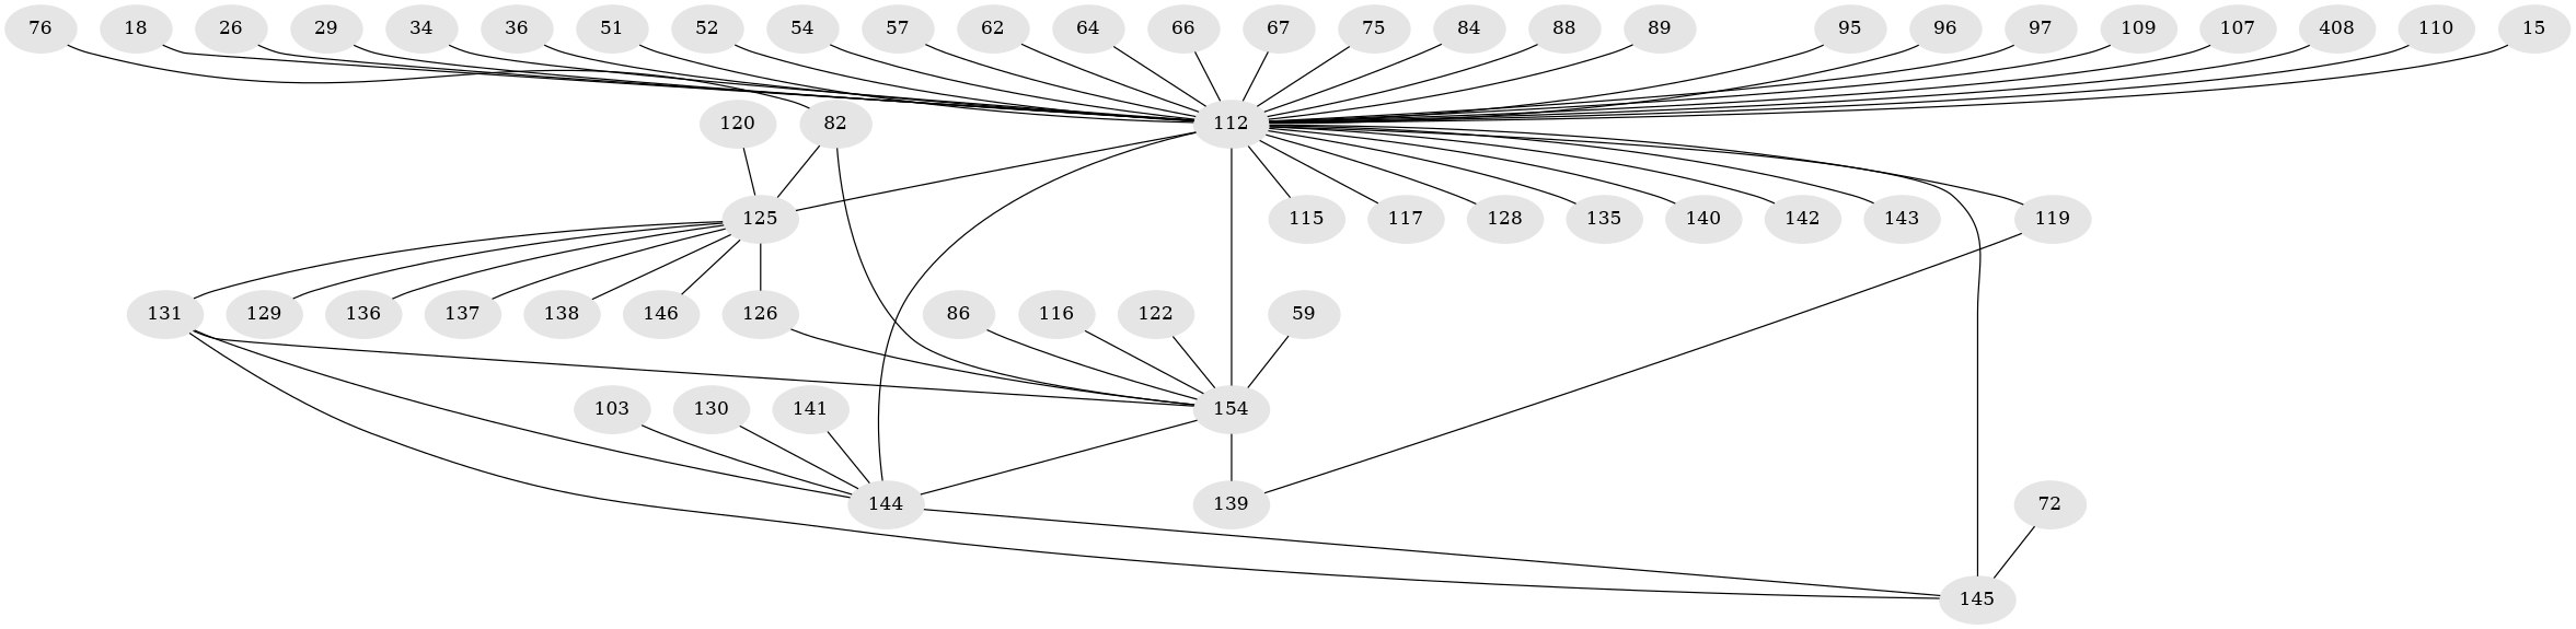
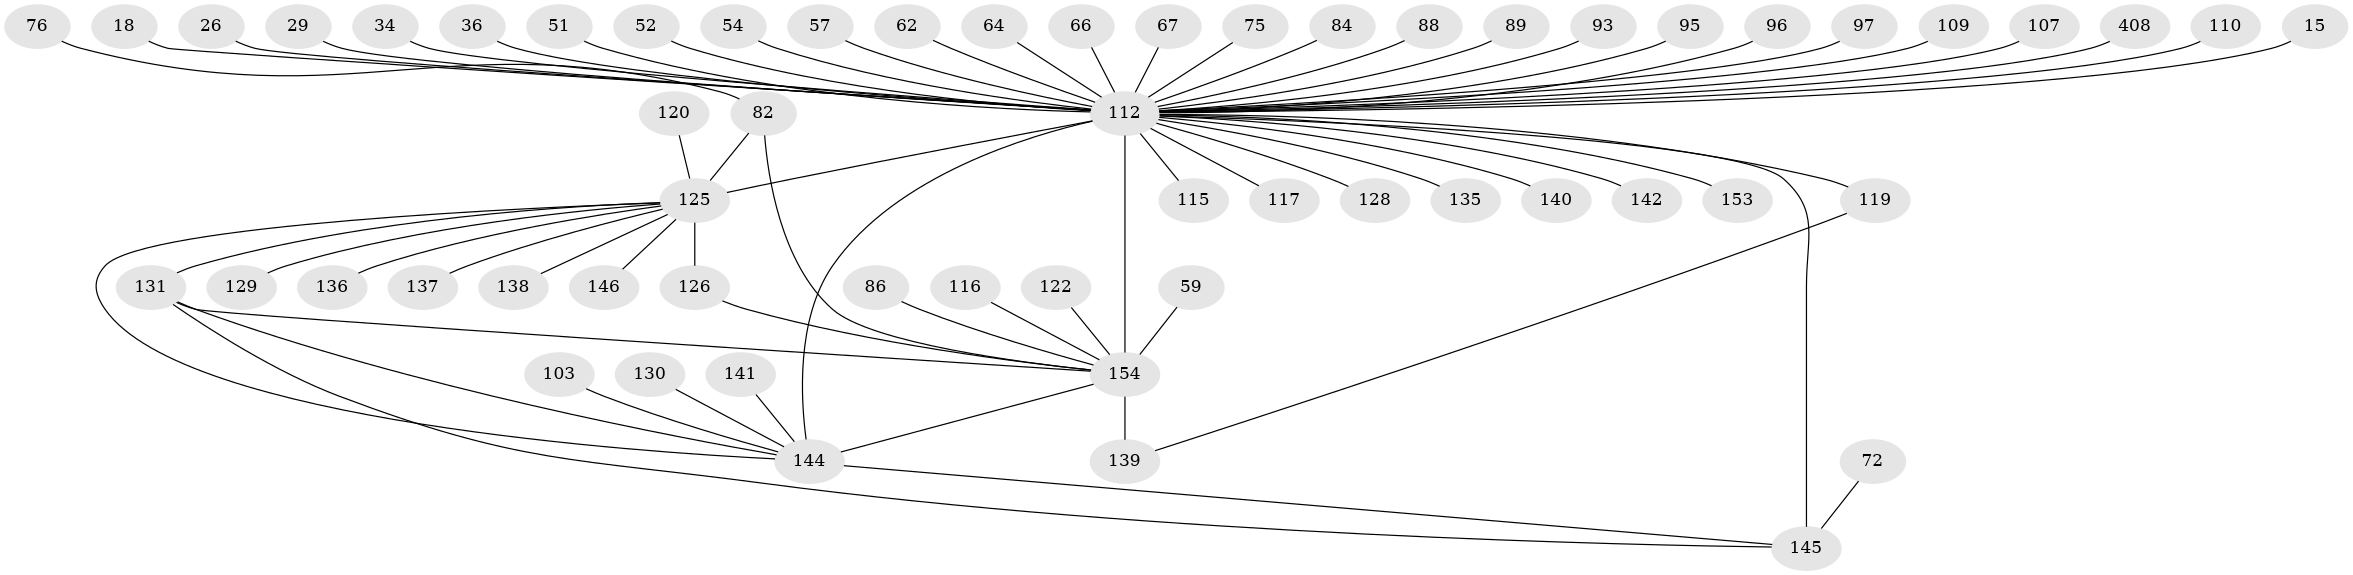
  graph {
    node [color=gray90 style=filled]
    112 [super="+61+99+111+38+12+4+11"]
    n2 [label=154 super="+53+43+133+106+114"]
    145 [super="+124+71+68"]
    125 [super="+37+13+91+123+48"]
    144 [super="+70+73+102"]
    115
    117
    119 [super="+63+40"]
    128
    135 [super="+92"]
    140
    142
-   143
+   143 [label=153]
    15
    18
    26
    29
    34
    36
    51
    52
    54
    57
    139 [super="+78"]
    59
    62
    64 [super="+35"]
    66
    67
    72
    75
    82 [super="+47"]
    76
    126 [super="+50"]
    129
    131 [super="+24+58+90"]
    136
    137
    138 [super="+121+132"]
    146
    84
    86
    88
    89
+   93
    95
    96 [super="+81"]
    97
    n49 [label=109]
    103
    107
    n52 [label=408 super="+101"]
    110
    116
    120
    122
    130 [super="+127"]
    141
    112 -- n2 [weight=13]
    112 -- 145 [weight=9]
    112 -- 125 [weight=13]
    112 -- 144 [weight=8]
    112 -- 115
    112 -- 117
    112 -- 119 [weight=4]
    112 -- 128
    112 -- 135 [weight=3]
    112 -- 140
    112 -- 142
    112 -- 143
    n2 -- 144
    n2 -- 139 [weight=2]
+   125 -- 144
    125 -- 126
    125 -- 129
    125 -- 131
    125 -- 136
    125 -- 137
    125 -- 138
    125 -- 146
    144 -- 145
    119 -- 139
    15 -- 112
    18 -- 112
    26 -- 112
    29 -- 112
    34 -- 112
    36 -- 112
    51 -- 112
    52 -- 112
    54 -- 112
    57 -- 112
    59 -- n2
    62 -- 112
    64 -- 112 [weight=2]
    66 -- 112
    67 -- 112
    72 -- 145
    75 -- 112
    82 -- n2 [weight=4]
    82 -- 125 [weight=2]
    76 -- 82
    126 -- n2
    131 -- n2 [weight=3]
    131 -- 145
    131 -- 144
    84 -- 112
    86 -- n2
    88 -- 112
    89 -- 112
+   93 -- 112
    95 -- 112
    96 -- 112
    97 -- 112
    n49 -- 112
    103 -- 144
    107 -- 112
    n52 -- 112
    110 -- 112
    116 -- n2
    120 -- 125
    122 -- n2
    130 -- 144
    141 -- 144
  }
